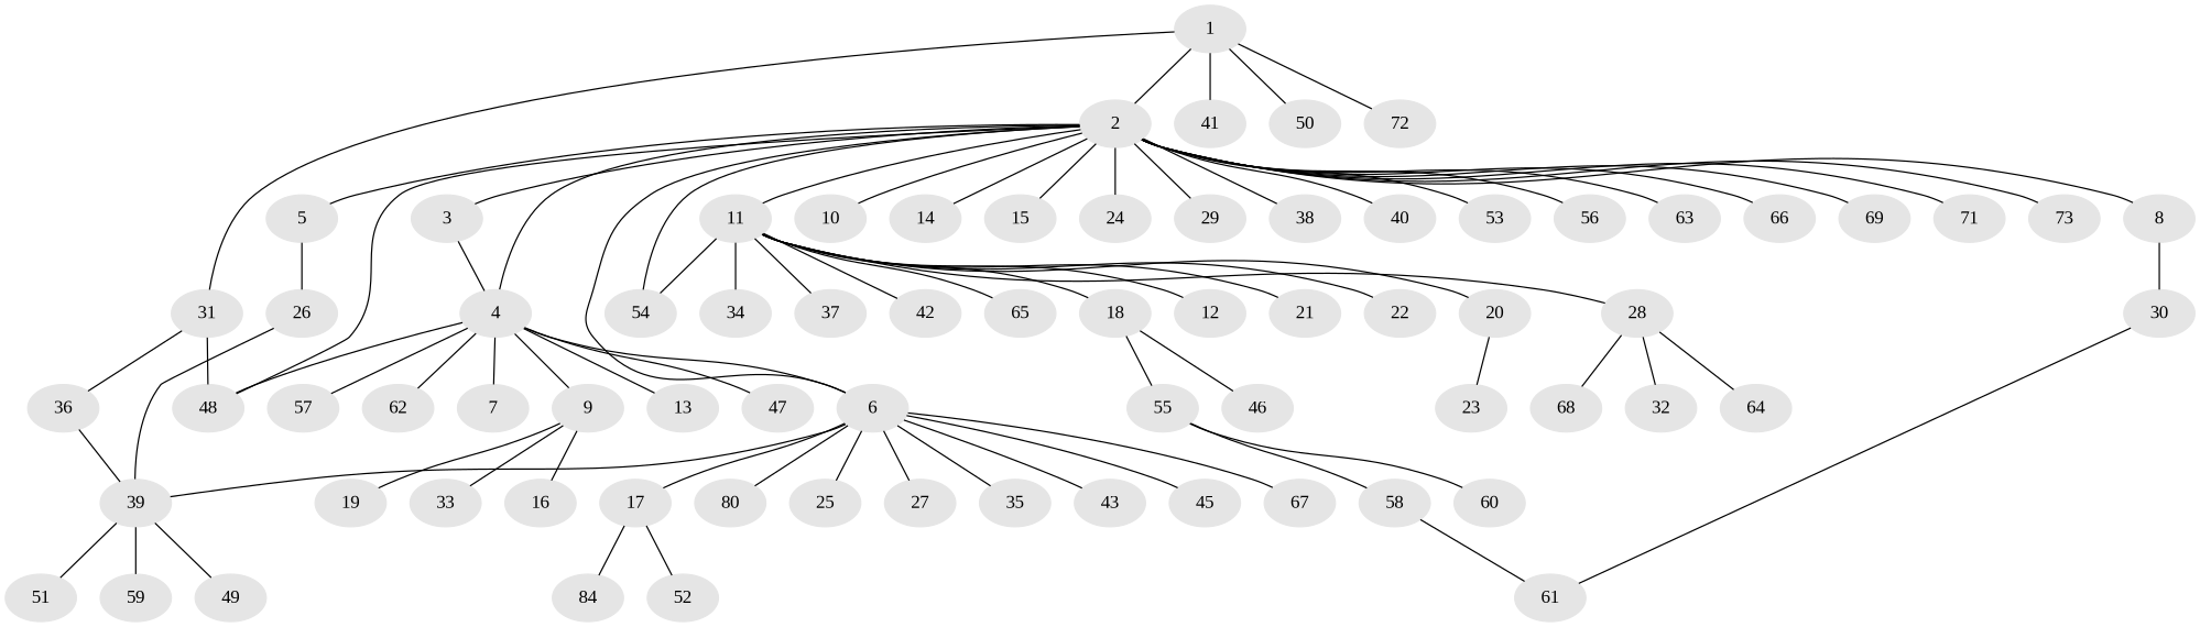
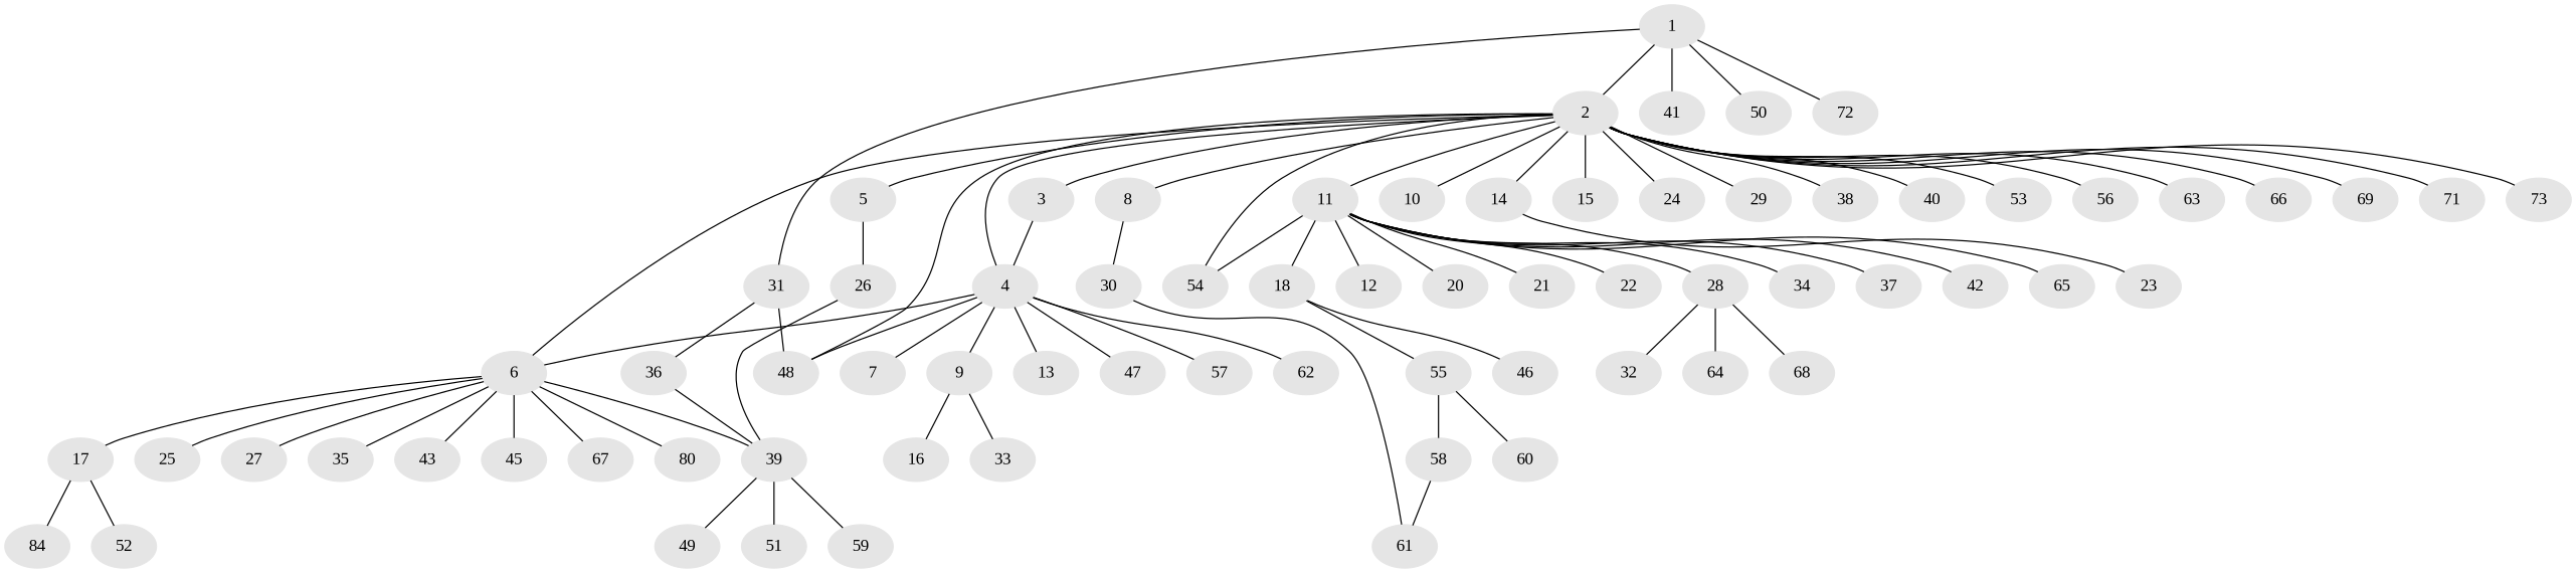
  graph {
    fontname="Liberation Serif"
    node [color=gray90 fontname="Liberation Serif" style=filled]
    edge [fontname="Liberation Serif" weight=1.0]
    1
    2
    31
    41
    50
    72
    3
    4
    5
    6
    8
    10
    11
    14
    15
    24
    29
    38
    40
    48
    53
    54
    56
    63
    66
    69
    71
    73
    36
    7
    9
    13
    47
    57
    62
    26
    17
    25
    27
    35
    39
    43
    45
    67
    n45 [label=80]
    30
    12
    18
    20
    21
    22
    28
    34
    37
    42
    65
    23
    16
-   19
    33
    n61 [label=84]
    52
    49
    51
    59
    61
    46
    55
    32
    64
    68
    58
    60
    1 -- 2
    1 -- 31
    1 -- 41
    1 -- 50
    1 -- 72
    2 -- 3
    2 -- 4
    2 -- 5
    2 -- 6
    2 -- 8
    2 -- 10
    2 -- 11
    2 -- 14
    2 -- 15
    2 -- 24
    2 -- 29
    2 -- 38
    2 -- 40
    2 -- 48
    2 -- 53
    2 -- 54
    2 -- 56
    2 -- 63
    2 -- 66
    2 -- 69
    2 -- 71
    2 -- 73
    31 -- 48
    31 -- 36
    3 -- 4
    4 -- 6
    4 -- 48
    4 -- 7
    4 -- 9
    4 -- 13
    4 -- 47
    4 -- 57
    4 -- 62
    5 -- 26 [weight=2.0]
    6 -- 17
    6 -- 25
    6 -- 27
    6 -- 35
    6 -- 39
    6 -- 43
    6 -- 45
    6 -- 67
    6 -- n45
    8 -- 30 [weight=4.0]
    11 -- 54
    11 -- 12
    11 -- 18
    11 -- 20
    11 -- 21
    11 -- 22
    11 -- 28
    11 -- 34
    11 -- 37
    11 -- 42
    11 -- 65
-   20 -- 23
+   14 -- 23
    36 -- 39
    9 -- 16
-   9 -- 19
    9 -- 33
    26 -- 39
    17 -- n61
    17 -- 52
    39 -- 49
    39 -- 51
    39 -- 59
    30 -- 61
    18 -- 46
    18 -- 55
    28 -- 32
    28 -- 64
    28 -- 68
    55 -- 58
    55 -- 60
    58 -- 61
  }
